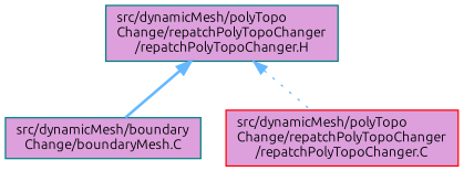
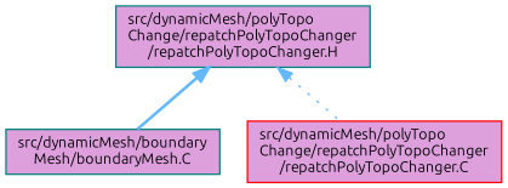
  digraph {
    fontname=Ubuntu
    node [color=teal fillcolor=plum fontname=Ubuntu fontsize=10 shape=box style=filled]
    edge [color=steelblue1 dir=back fontname=Ubuntu fontsize=10 labelfontname=Helvetica labelfontsize=10]
    n1 [fontcolor=black height=0.2 label="src/dynamicMesh/polyTopo\lChange/repatchPolyTopoChanger\l/repatchPolyTopoChanger.H" width=0.4]
-   n2 [height=0.2 label="src/dynamicMesh/boundary\lChange/boundaryMesh.C" width=0.4]
+   n2 [height=0.2 label="src/dynamicMesh/boundary\lMesh/boundaryMesh.C" width=0.4]
    n3 [color=red height=0.2 label="src/dynamicMesh/polyTopo\lChange/repatchPolyTopoChanger\l/repatchPolyTopoChanger.C" width=0.4]
    n1 -> n2 [style=bold]
    n1 -> n3 [style=dotted]
  }
